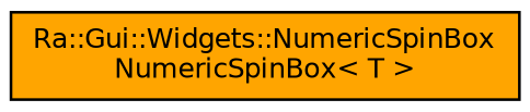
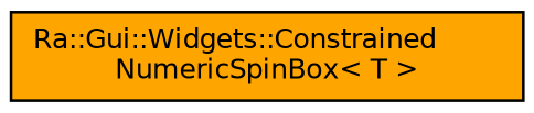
  digraph {
    rankdir=LR
-   n1 [color=black fillcolor=orange fontname=Helvetica fontsize=10 height=0.2 label="Ra::Gui::Widgets::NumericSpinBox\lNumericSpinBox\< T \>" shape=record style=filled width=0.4]
+   n1 [color=black fillcolor=orange fontname=Helvetica fontsize=10 height=0.2 label="Ra::Gui::Widgets::Constrained\lNumericSpinBox\< T \>" shape=record style=filled width=0.4]
  }
